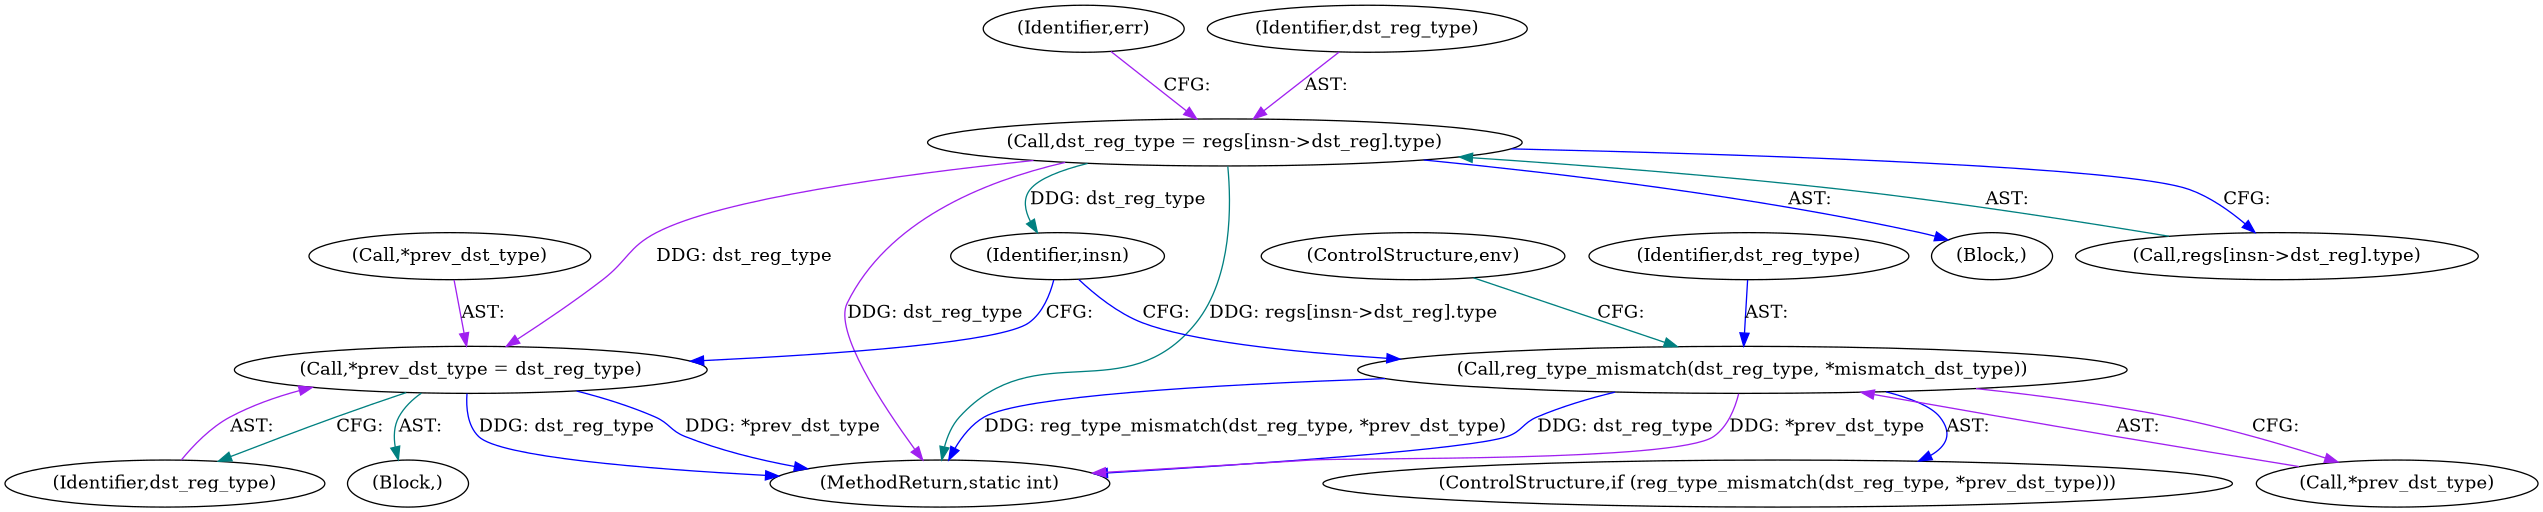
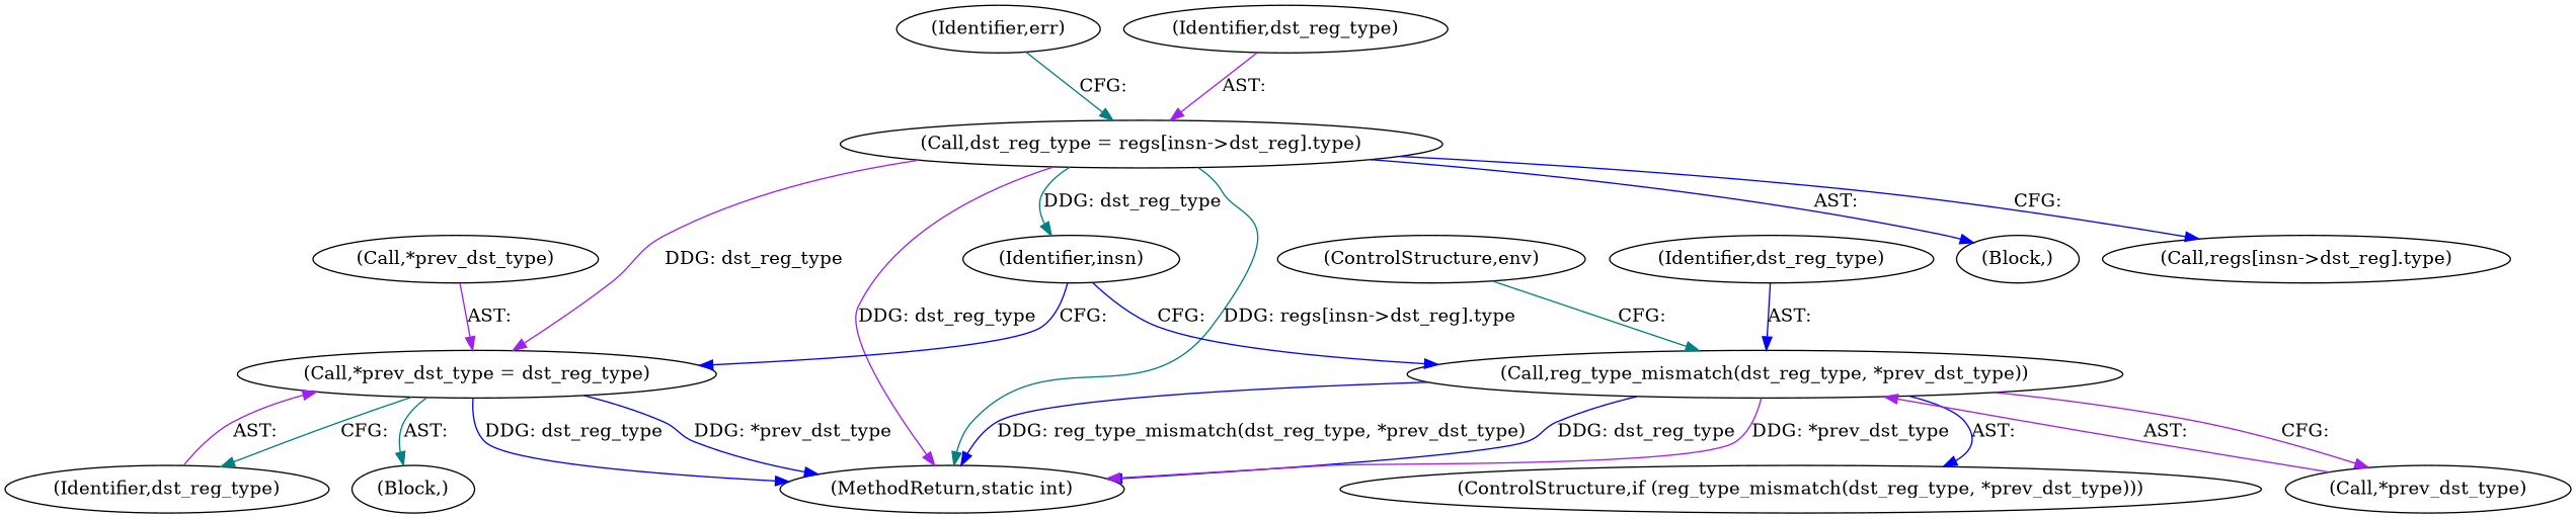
  digraph {
    edge [color=blue]
    n1 [label="(Call,dst_reg_type = regs[insn->dst_reg].type)"]
    n2 [label="(Call,*prev_dst_type = dst_reg_type)"]
    n3 [label="(MethodReturn,static int)"]
    n4 [label="(Block,)"]
    n5 [label="(Call,regs[insn->dst_reg].type)"]
    n6 [label="(Identifier,insn)"]
    n7 [label="(Identifier,dst_reg_type)"]
    n8 [label="(Block,)"]
-   n9 [label="(Call,reg_type_mismatch(dst_reg_type, *mismatch_dst_type))"]
+   n9 [label="(Call,reg_type_mismatch(dst_reg_type, *prev_dst_type))"]
    n10 [label="(ControlStructure,if (reg_type_mismatch(dst_reg_type, *prev_dst_type)))"]
    n11 [label="(Call,*prev_dst_type)"]
    n12 [label="(Call,*prev_dst_type)"]
    n13 [label="(Identifier,err)"]
    n14 [label="(Identifier,dst_reg_type)"]
    n15 [label="(Identifier,dst_reg_type)"]
    n16 [label="(ControlStructure,env)"]
    n1 -> n2 [color=purple label="DDG: dst_reg_type"]
    n1 -> n3 [color=purple label="DDG: dst_reg_type"]
    n1 -> n3 [color=teal label="DDG: regs[insn->dst_reg].type"]
    n1 -> n4 [label="AST: "]
    n1 -> n5 [label="CFG: "]
    n1 -> n6 [color=teal label="DDG: dst_reg_type"]
    n2 -> n3 [label="DDG: dst_reg_type"]
    n2 -> n3 [label="DDG: *prev_dst_type"]
    n2 -> n7 [color=teal label="CFG: "]
    n2 -> n8 [color=teal label="AST: "]
-   n5 -> n1 [color=teal label="AST: "]
    n6 -> n2 [label="CFG: "]
    n6 -> n9 [label="CFG: "]
    n7 -> n2 [color=purple label="AST: "]
    n9 -> n3 [label="DDG: reg_type_mismatch(dst_reg_type, *prev_dst_type)"]
    n9 -> n3 [label="DDG: dst_reg_type"]
    n9 -> n3 [color=purple label="DDG: *prev_dst_type"]
    n9 -> n10 [label="AST: "]
    n9 -> n11 [color=purple label="CFG: "]
    n11 -> n9 [color=purple label="AST: "]
    n12 -> n2 [color=purple label="AST: "]
-   n13 -> n1 [color=purple label="CFG: "]
+   n13 -> n1 [color=teal label="CFG: "]
    n14 -> n9 [label="AST: "]
    n15 -> n1 [color=purple label="AST: "]
    n16 -> n9 [color=teal label="CFG: "]
  }
